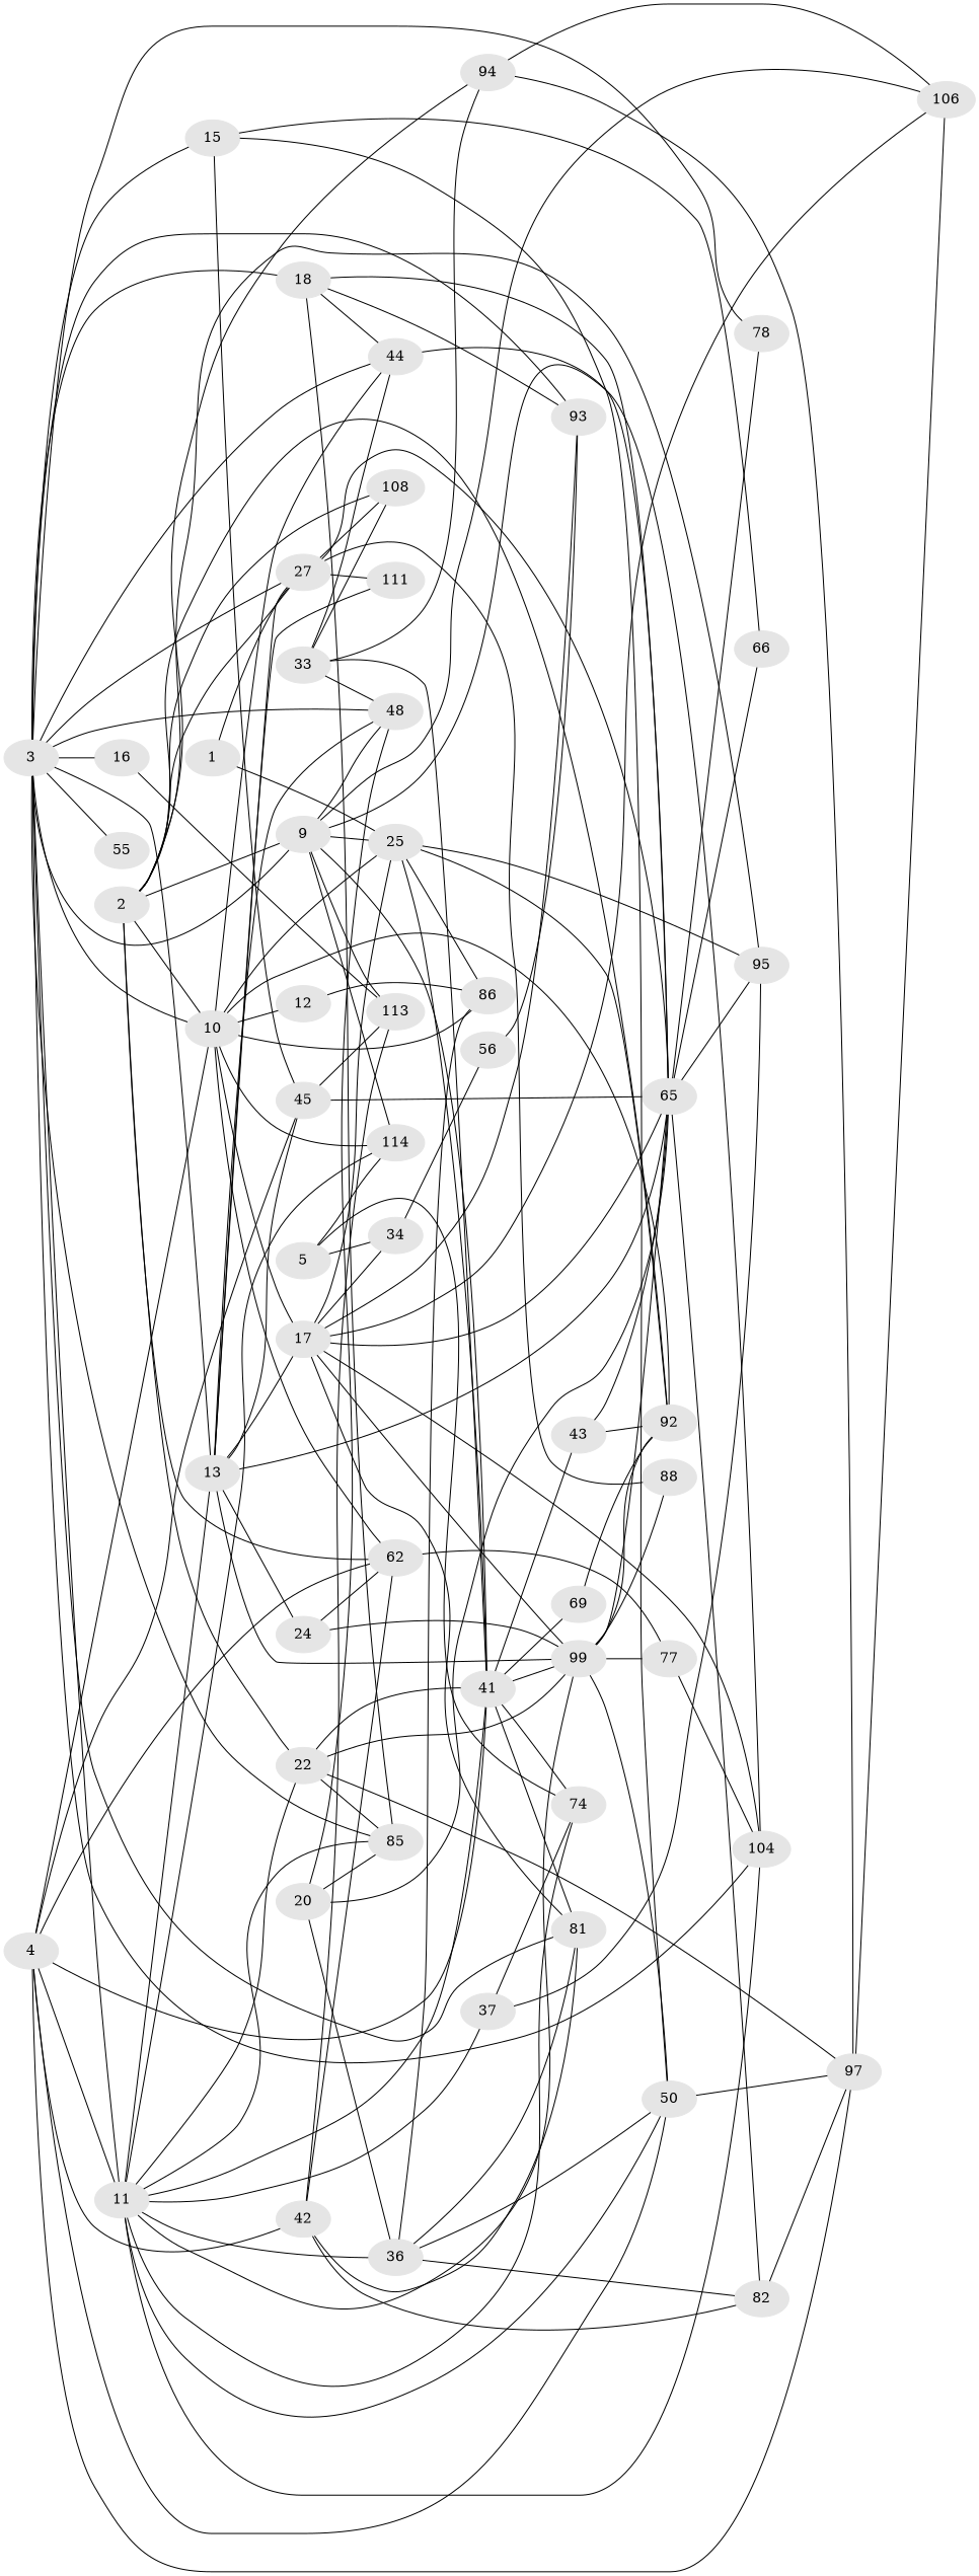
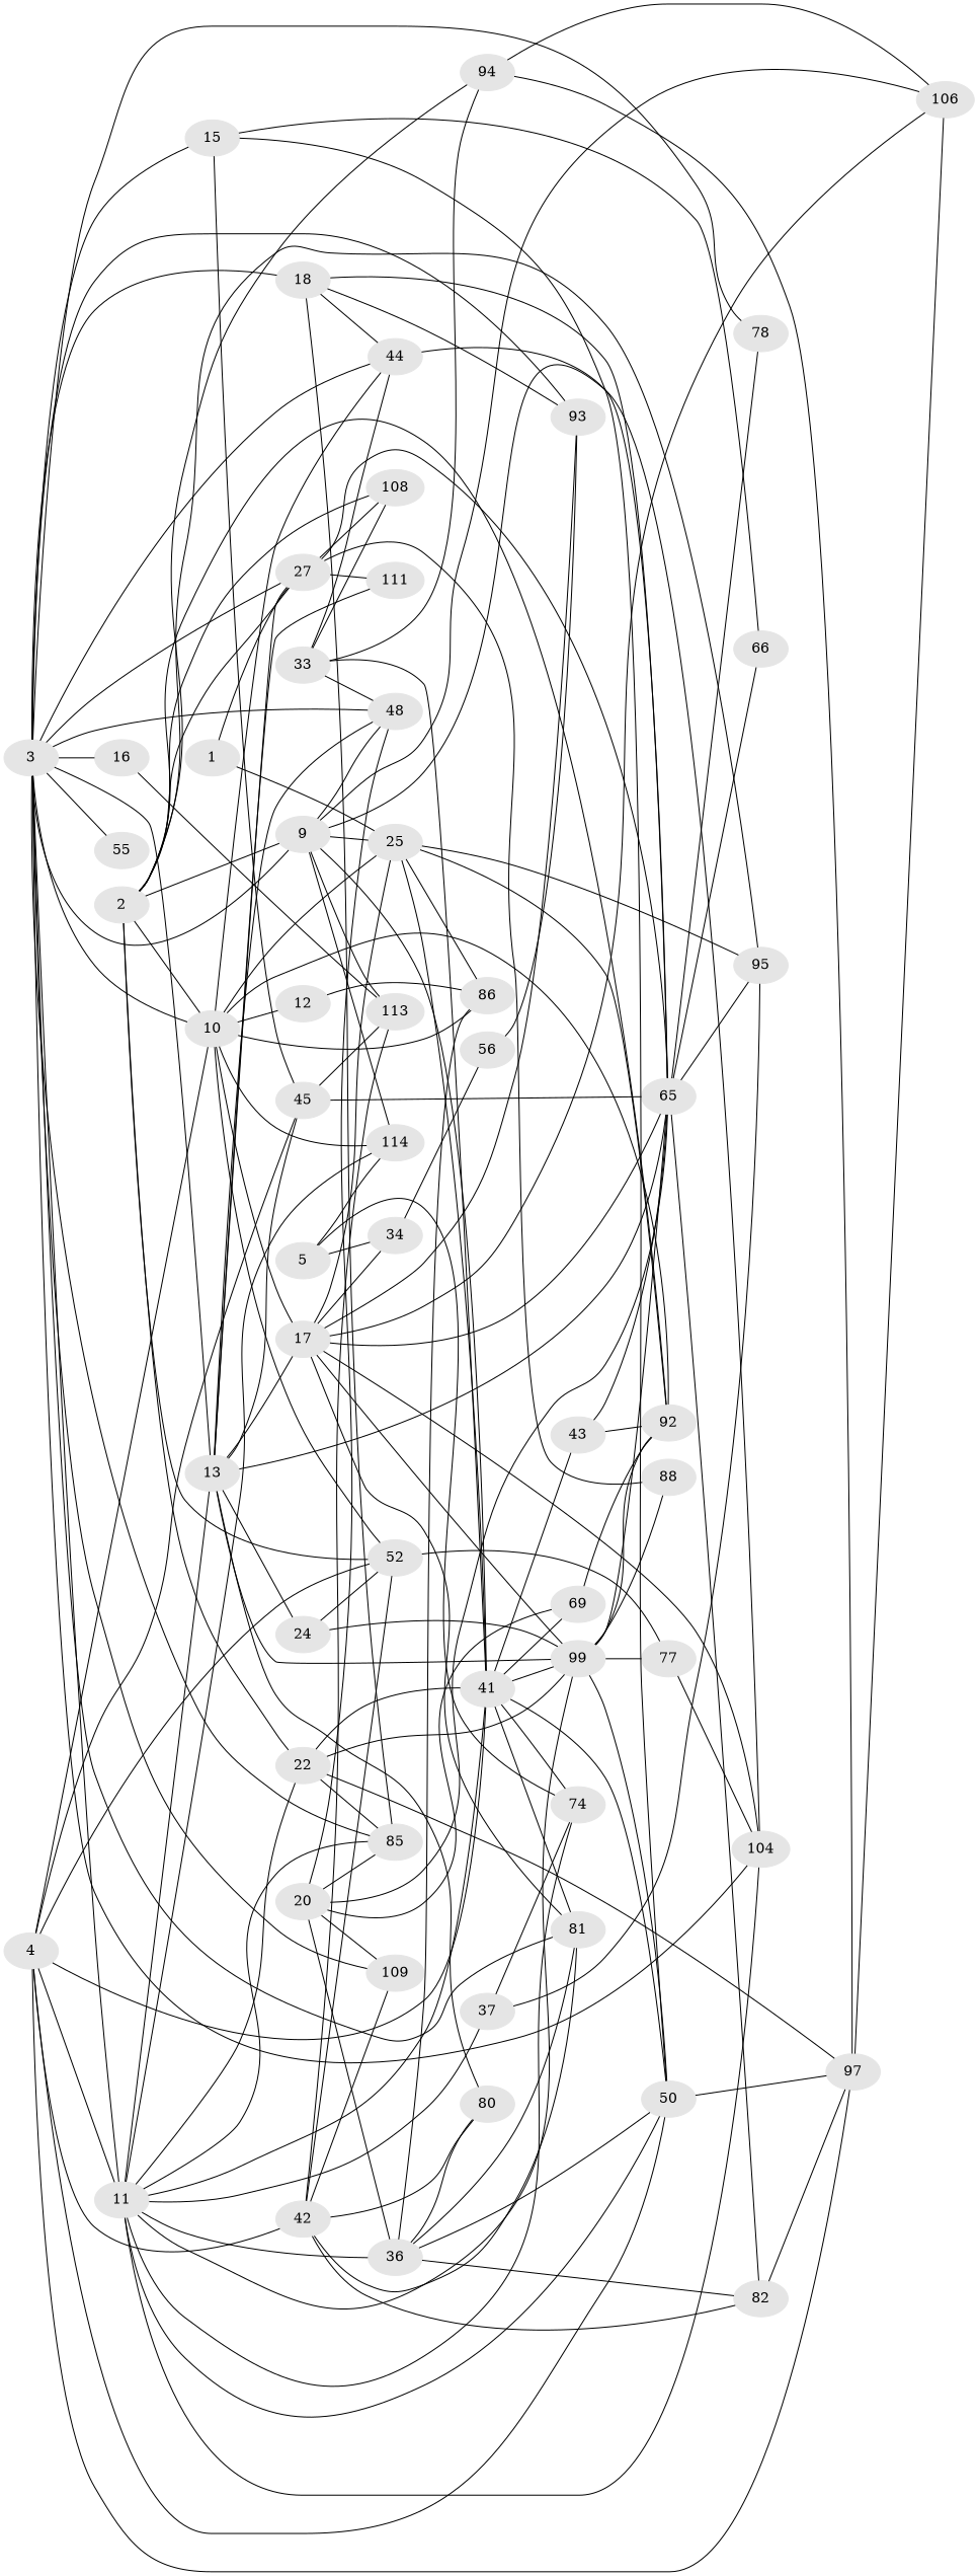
  graph {
    rankdir=LR
    node [color=gray90 style=filled]
    25 [super="+26"]
    92
    95
    41 [super="+51+57"]
    86 [super="+117"]
    1
    27 [super="+39+84"]
    108
    65 [super="+116+73"]
    111
    88
    2 [super="+7+67+101+33"]
    9 [super="+99+29+23"]
    10 [super="+76+96+14"]
    22 [super="+35"]
-   52 [super="+105+91" label=62]
+   52 [super="+105+91"]
    94
    48 [super="+102"]
    104
    114
    106
    113
    44
    12
    17 [super="+53+31+30"]
    85 [super="+89"]
    97
    n28 [label=99 super="+100+54"]
    77
    3 [super="+58+8+115+40+32"]
    11 [super="+21+60+19"]
    13 [super="+28+62"]
    15 [super="+64"]
    16
    18 [super="+110"]
    55
    78
    81 [super="+98"]
    93
+   109
    50 [super="+87"]
    74
    36 [super="+103"]
    37
    45
    24
+   80
    66
    4 [super="+72+63+6"]
    42 [super="+71"]
    69
    43 [super="+75"]
    82
    5
    34
    56
    20 [super="+59"]
    n58 [label=33 super="+83"]
    25 -- 92
    25 -- 95
    25 -- 41
    25 -- 86
    41 -- n28
    41 -- 81
+   41 -- 50
    41 -- 74
    41 -- 69
    41 -- 43
    1 -- 25
    1 -- 27
    27 -- 108
    27 -- 65
    27 -- 111
    27 -- 88
    65 -- 95
    65 -- 78
    65 -- 66
    65 -- 82
    2 -- 92
    2 -- 95
    2 -- 27
    2 -- 108
    2 -- 9
    2 -- 10
    2 -- 22
    2 -- 52
    2 -- 94
    9 -- 25
    9 -- 41 [weight=2]
    9 -- 48 [weight=2]
    9 -- 104
    9 -- 114
    9 -- 106
    9 -- 113
    10 -- 25
    10 -- 92
    10 -- 86
    10 -- 52
    10 -- 114
    10 -- 44
    10 -- 12
    10 -- 17
    22 -- 41
    22 -- 85
    22 -- 97
    22 -- n28
    52 -- 77
    94 -- 106
    94 -- 97
    44 -- 65
    12 -- 86
    17 -- 25
    17 -- 65
    17 -- 104
    17 -- 106
    17 -- n28
    17 -- 81
    17 -- 93
    17 -- 34
    97 -- 106
    n28 -- 92
    n28 -- 65
    n28 -- 88
    n28 -- 77
    n28 -- 50
    77 -- 104
    3 -- 27
    3 -- 9 [weight=2]
    3 -- 10
    3 -- 48 [weight=2]
    3 -- 104
    3 -- 44 [weight=2]
    3 -- 85
    3 -- 11
    3 -- 13
    3 -- 15
    3 -- 16
    3 -- 18 [weight=2]
    3 -- 55 [weight=2]
    3 -- 78
    3 -- 81
    3 -- 93 [weight=2]
+   3 -- 109
    11 -- 41
    11 -- 22
    11 -- 104 [weight=2]
    11 -- 114
    11 -- 85
    11 -- n28
    11 -- 13
    11 -- 50
    11 -- 74
    11 -- 36
    11 -- 37
    13 -- 27
    13 -- 65 [weight=2]
    13 -- 111 [weight=2]
    13 -- 48
    13 -- 17
    13 -- n28
    13 -- 45
    13 -- 24
+   13 -- 80
    15 -- 50
    15 -- 45
    15 -- 66
    16 -- 113
    18 -- 65
    18 -- 44
    18 -- 85
    18 -- 93
    50 -- 97
    36 -- 86 [weight=2]
    36 -- 81
    36 -- 50
+   36 -- 80
    36 -- 82
    37 -- 95
    37 -- 74
    45 -- 65
    45 -- 113
    24 -- 52
    24 -- n28
    4 -- 41 [weight=2]
    4 -- 10 [weight=2]
    4 -- 52
    4 -- 97
    4 -- 11
    4 -- 50
    4 -- 45
    4 -- 42
    42 -- 52
    42 -- 113
    42 -- 81
+   42 -- 109
+   42 -- 80
    42 -- 82
    69 -- 92
    43 -- 92 [weight=2]
    43 -- 65
    82 -- 97
    5 -- 114
    5 -- 74
    5 -- 34
    34 -- 56
    56 -- 93
    20 -- 65
    20 -- 48
    20 -- 85
+   20 -- 109
    20 -- 36
+   20 -- 69
    n58 -- 41
    n58 -- 108
    n58 -- 94
    n58 -- 48
    n58 -- 44
  }
